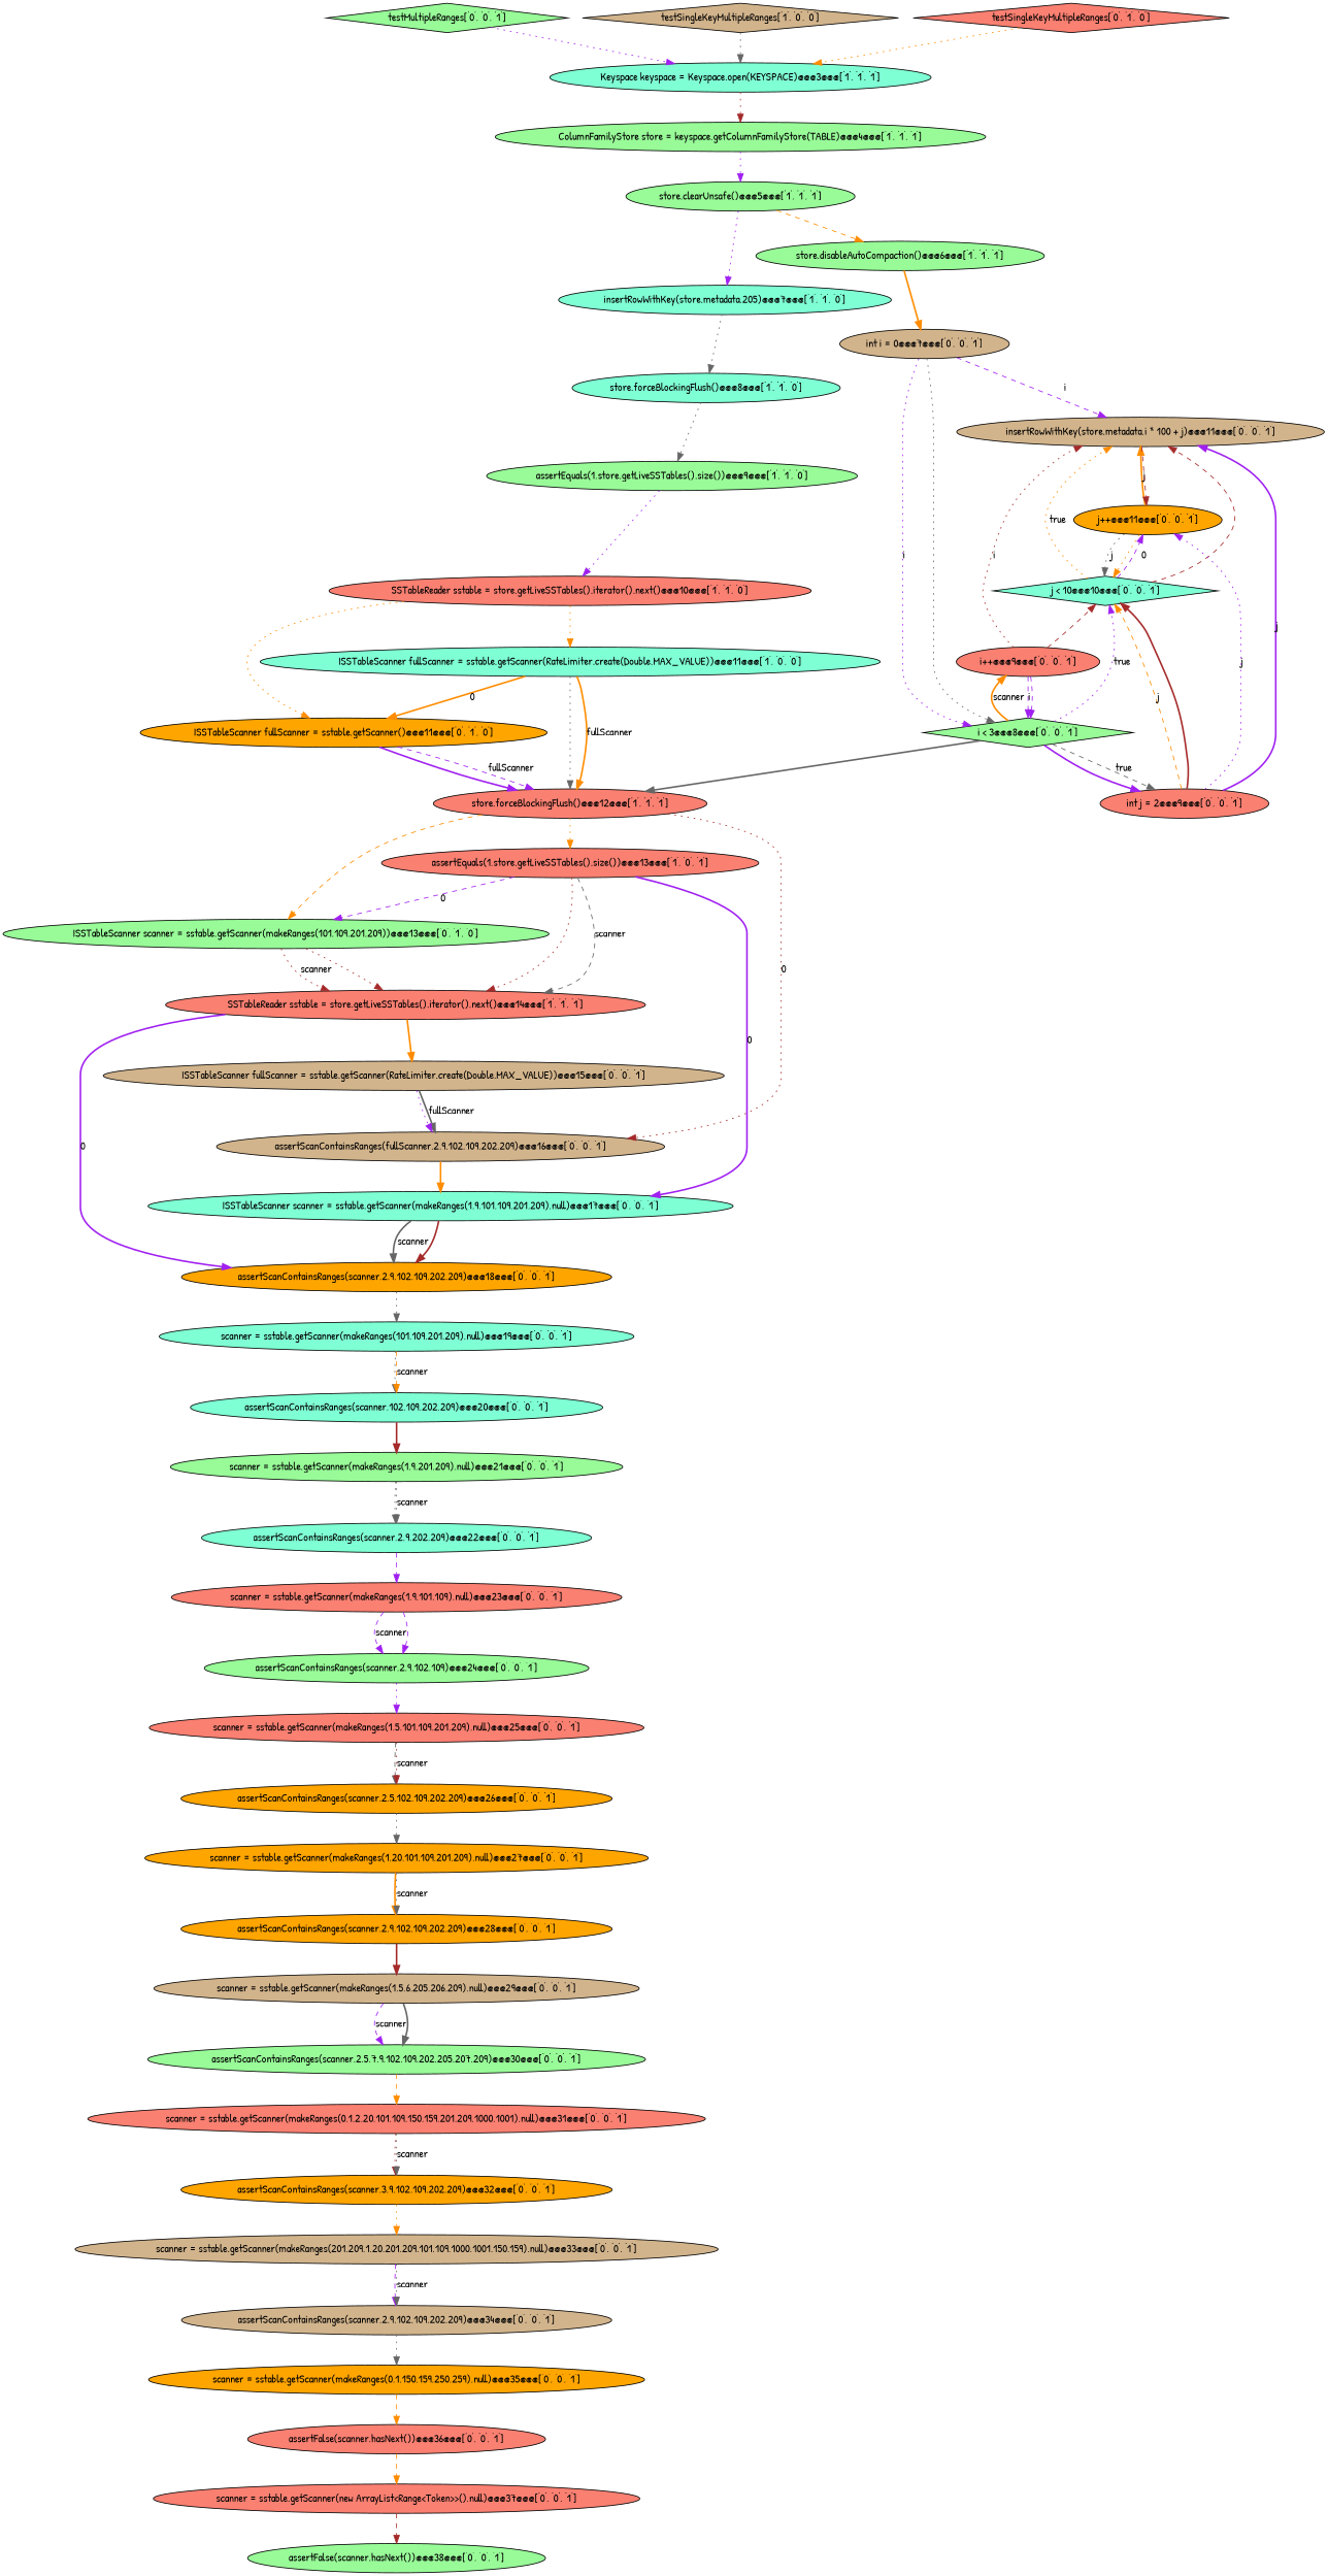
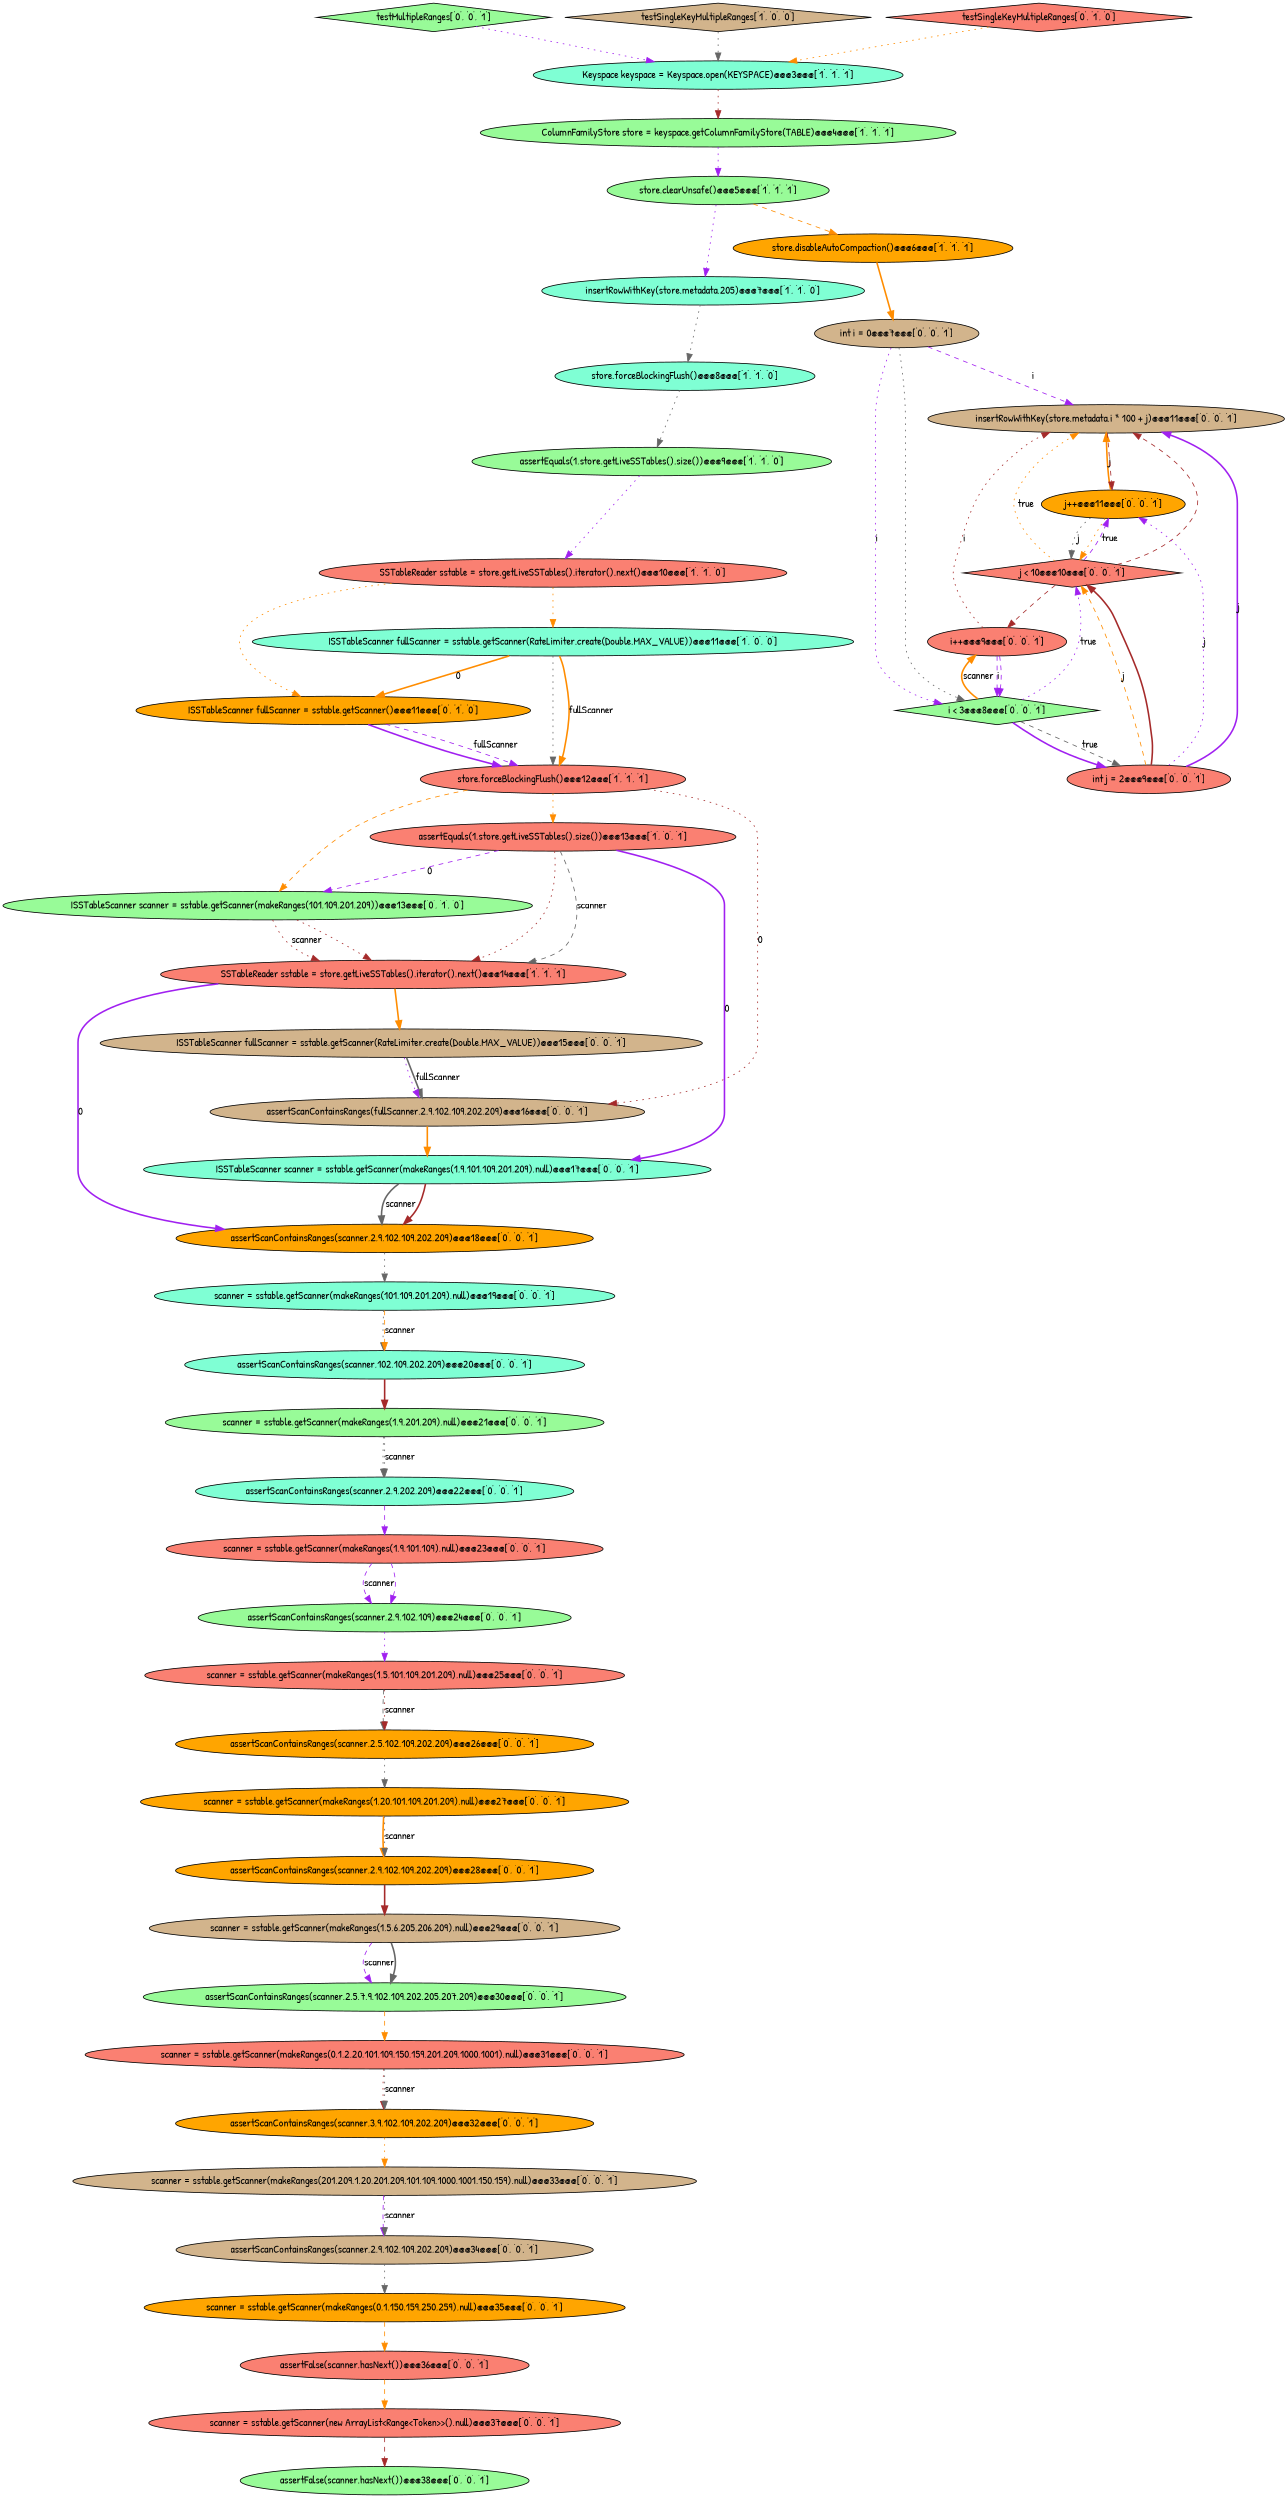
  digraph {
    fontname="Patrick Hand"
    node [fillcolor=salmon fontname="Patrick Hand" shape=ellipse style=filled]
    edge [color=purple fontname="Patrick Hand" style=dotted]
    n1 [fillcolor=orange label="assertScanContainsRanges(scanner,2,5,102,109,202,209)@@@26@@@['0', '0', '1']"]
    n2 [fillcolor=orange label="scanner = sstable.getScanner(makeRanges(1,20,101,109,201,209),null)@@@27@@@['0', '0', '1']"]
    n3 [fillcolor=orange label="assertScanContainsRanges(scanner,2,9,102,109,202,209)@@@28@@@['0', '0', '1']"]
    n4 [label="scanner = sstable.getScanner(makeRanges(1,9,101,109),null)@@@23@@@['0', '0', '1']"]
    n5 [fillcolor=palegreen label="assertScanContainsRanges(scanner,2,9,102,109)@@@24@@@['0', '0', '1']"]
    n6 [label="scanner = sstable.getScanner(makeRanges(1,5,101,109,201,209),null)@@@25@@@['0', '0', '1']"]
    n7 [fillcolor=orange label="assertScanContainsRanges(scanner,2,9,102,109,202,209)@@@18@@@['0', '0', '1']"]
    n8 [fillcolor=aquamarine label="scanner = sstable.getScanner(makeRanges(101,109,201,209),null)@@@19@@@['0', '0', '1']"]
    n9 [fillcolor=aquamarine label="assertScanContainsRanges(scanner,102,109,202,209)@@@20@@@['0', '0', '1']"]
    n10 [fillcolor=tan label="scanner = sstable.getScanner(makeRanges(1,5,6,205,206,209),null)@@@29@@@['0', '0', '1']"]
    n11 [fillcolor=palegreen label="assertScanContainsRanges(scanner,2,5,7,9,102,109,202,205,207,209)@@@30@@@['0', '0', '1']"]
    n12 [label="scanner = sstable.getScanner(makeRanges(0,1,2,20,101,109,150,159,201,209,1000,1001),null)@@@31@@@['0', '0', '1']"]
    n13 [fillcolor=orange label="j++@@@11@@@['0', '0', '1']"]
    n14 [fillcolor=tan label="insertRowWithKey(store.metadata,i * 100 + j)@@@11@@@['0', '0', '1']"]
-   n15 [fillcolor=aquamarine label="j < 10@@@10@@@['0', '0', '1']" shape=diamond]
+   n15 [label="j < 10@@@10@@@['0', '0', '1']" shape=diamond]
    n16 [label="i++@@@9@@@['0', '0', '1']"]
    n17 [fillcolor=palegreen label="ISSTableScanner scanner = sstable.getScanner(makeRanges(101,109,201,209))@@@13@@@['0', '1', '0']"]
    n18 [label="SSTableReader sstable = store.getLiveSSTables().iterator().next()@@@14@@@['1', '1', '1']"]
    n19 [fillcolor=tan label="ISSTableScanner fullScanner = sstable.getScanner(RateLimiter.create(Double.MAX_VALUE))@@@15@@@['0', '0', '1']"]
    n20 [fillcolor=orange label="assertScanContainsRanges(scanner,3,9,102,109,202,209)@@@32@@@['0', '0', '1']"]
    n21 [fillcolor=palegreen label="scanner = sstable.getScanner(makeRanges(1,9,201,209),null)@@@21@@@['0', '0', '1']"]
    n22 [fillcolor=aquamarine label="assertScanContainsRanges(scanner,2,9,202,209)@@@22@@@['0', '0', '1']"]
    n23 [fillcolor=aquamarine label="insertRowWithKey(store.metadata,205)@@@7@@@['1', '1', '0']"]
    n24 [fillcolor=aquamarine label="store.forceBlockingFlush()@@@8@@@['1', '1', '0']"]
    n25 [fillcolor=palegreen label="assertEquals(1,store.getLiveSSTables().size())@@@9@@@['1', '1', '0']"]
    n26 [label="assertFalse(scanner.hasNext())@@@36@@@['0', '0', '1']"]
    n27 [label="scanner = sstable.getScanner(new ArrayList<Range<Token>>(),null)@@@37@@@['0', '0', '1']"]
    n28 [fillcolor=palegreen label="assertFalse(scanner.hasNext())@@@38@@@['0', '0', '1']"]
    n29 [fillcolor=palegreen label="testMultipleRanges['0', '0', '1']" shape=diamond]
    n30 [fillcolor=aquamarine label="Keyspace keyspace = Keyspace.open(KEYSPACE)@@@3@@@['1', '1', '1']"]
    n31 [fillcolor=palegreen label="ColumnFamilyStore store = keyspace.getColumnFamilyStore(TABLE)@@@4@@@['1', '1', '1']"]
    n32 [fillcolor=tan label="testSingleKeyMultipleRanges['1', '0', '0']" shape=diamond]
    n33 [label="SSTableReader sstable = store.getLiveSSTables().iterator().next()@@@10@@@['1', '1', '0']"]
    n34 [fillcolor=orange label="ISSTableScanner fullScanner = sstable.getScanner()@@@11@@@['0', '1', '0']"]
    n35 [fillcolor=aquamarine label="ISSTableScanner fullScanner = sstable.getScanner(RateLimiter.create(Double.MAX_VALUE))@@@11@@@['1', '0', '0']"]
    n36 [label="store.forceBlockingFlush()@@@12@@@['1', '1', '1']"]
    n37 [fillcolor=orange label="scanner = sstable.getScanner(makeRanges(0,1,150,159,250,259),null)@@@35@@@['0', '0', '1']"]
    n38 [fillcolor=tan label="assertScanContainsRanges(fullScanner,2,9,102,109,202,209)@@@16@@@['0', '0', '1']"]
    n39 [fillcolor=aquamarine label="ISSTableScanner scanner = sstable.getScanner(makeRanges(1,9,101,109,201,209),null)@@@17@@@['0', '0', '1']"]
    n40 [fillcolor=tan label="int i = 0@@@7@@@['0', '0', '1']"]
    n41 [fillcolor=palegreen label="i < 3@@@8@@@['0', '0', '1']" shape=diamond]
    n42 [label="int j = 2@@@9@@@['0', '0', '1']"]
    n43 [label="assertEquals(1,store.getLiveSSTables().size())@@@13@@@['1', '0', '1']"]
    n44 [fillcolor=tan label="scanner = sstable.getScanner(makeRanges(201,209,1,20,201,209,101,109,1000,1001,150,159),null)@@@33@@@['0', '0', '1']"]
-   n45 [fillcolor=palegreen label="store.disableAutoCompaction()@@@6@@@['1', '1', '1']"]
+   n45 [fillcolor=orange label="store.disableAutoCompaction()@@@6@@@['1', '1', '1']"]
    n46 [label="testSingleKeyMultipleRanges['0', '1', '0']" shape=diamond]
    n47 [fillcolor=tan label="assertScanContainsRanges(scanner,2,9,102,109,202,209)@@@34@@@['0', '0', '1']"]
    n48 [fillcolor=palegreen label="store.clearUnsafe()@@@5@@@['1', '1', '1']"]
    n1 -> n2 [color=gray40]
    n2 -> n3 [color=darkorange style=bold]
    n2 -> n3 [color=gray40 label=scanner]
    n3 -> n10 [color=brown style=bold]
    n4 -> n5 [label=scanner style=dashed]
    n4 -> n5 [style=dashed]
    n5 -> n6
    n6 -> n1 [color=gray40 style=dashed]
    n6 -> n1 [color=brown label=scanner]
    n7 -> n8 [color=gray40]
    n8 -> n9 [color=gray40]
    n8 -> n9 [color=darkorange label=scanner style=dashed]
    n9 -> n21 [color=brown style=bold]
    n10 -> n11 [label=scanner style=dashed]
    n10 -> n11 [color=gray40 style=bold]
    n11 -> n12 [color=darkorange style=dashed]
    n12 -> n20 [color=brown]
    n12 -> n20 [color=gray40 label=scanner]
    n13 -> n14 [color=darkorange label=j style=bold]
    n13 -> n15 [color=gray40 label=j]
    n13 -> n15 [color=darkorange]
    n14 -> n13 [color=brown style=dashed]
-   n15 -> n13 [label=0 style=dashed]
+   n15 -> n13 [label=true style=dashed]
    n15 -> n14 [color=darkorange label=true]
    n15 -> n14 [color=brown style=dashed]
-   n16 -> n15 [color=brown style=dashed]
+   n15 -> n16 [color=brown style=dashed]
    n16 -> n14 [color=brown label=i]
    n16 -> n41 [label=i style=dashed]
    n16 -> n41 [style=dashed]
    n17 -> n18 [color=brown]
    n17 -> n18 [color=brown label=scanner]
    n18 -> n7 [label=0 style=bold]
    n18 -> n19 [color=darkorange style=bold]
    n19 -> n38 [color=gray40 label=fullScanner style=bold]
    n19 -> n38
    n20 -> n44 [color=darkorange]
    n21 -> n22 [color=gray40]
    n21 -> n22 [color=gray40 label=scanner]
    n22 -> n4 [style=dashed]
    n23 -> n24 [color=gray40]
    n24 -> n25 [color=gray40]
    n25 -> n33
    n26 -> n27 [color=darkorange style=dashed]
    n27 -> n28 [color=brown style=dashed]
    n29 -> n30
    n30 -> n31 [color=brown]
    n31 -> n48
    n32 -> n30 [color=gray40]
    n33 -> n34 [color=darkorange]
    n33 -> n35 [color=darkorange]
    n34 -> n36 [style=bold]
    n34 -> n36 [label=fullScanner style=dashed]
    n35 -> n34 [color=darkorange label=0 style=bold]
    n35 -> n36 [color=gray40]
    n35 -> n36 [color=darkorange label=fullScanner style=bold]
    n36 -> n17 [color=darkorange style=dashed]
    n36 -> n38 [color=brown label=0]
    n36 -> n43 [color=darkorange]
    n37 -> n26 [color=darkorange style=dashed]
    n38 -> n39 [color=darkorange style=bold]
    n39 -> n7 [color=gray40 label=scanner style=bold]
    n39 -> n7 [color=brown style=bold]
    n40 -> n14 [label=i style=dashed]
    n40 -> n41 [label=i]
    n40 -> n41 [color=gray40]
    n41 -> n15 [label=true]
    n41 -> n16 [color=darkorange label=scanner style=bold]
-   n41 -> n36 [color=gray40 style=bold]
    n41 -> n42 [color=gray40 label=true style=dashed]
    n41 -> n42 [style=bold]
    n42 -> n13 [label=j]
    n42 -> n14 [label=j style=bold]
    n42 -> n15 [color=darkorange label=j style=dashed]
    n42 -> n15 [color=brown style=bold]
    n43 -> n17 [label=0 style=dashed]
    n43 -> n18 [color=gray40 label=scanner style=dashed]
    n43 -> n18 [color=brown]
    n43 -> n39 [label=0 style=bold]
    n44 -> n47 [style=dashed]
    n44 -> n47 [color=gray40 label=scanner]
    n45 -> n40 [color=darkorange style=bold]
    n46 -> n30 [color=darkorange]
    n47 -> n37 [color=gray40]
    n48 -> n23
    n48 -> n45 [color=darkorange style=dashed]
  }
